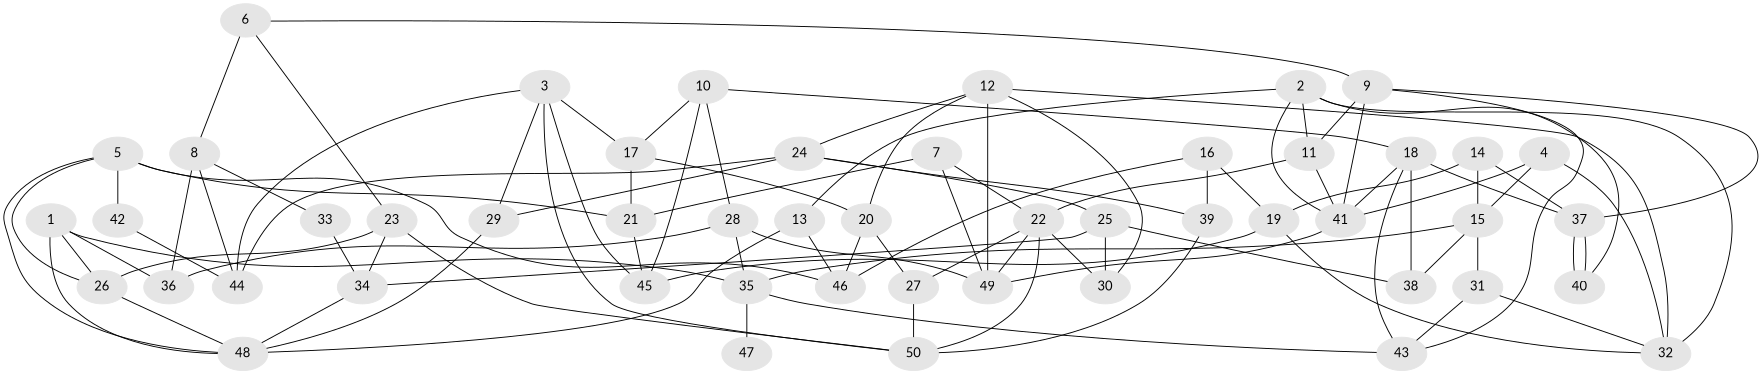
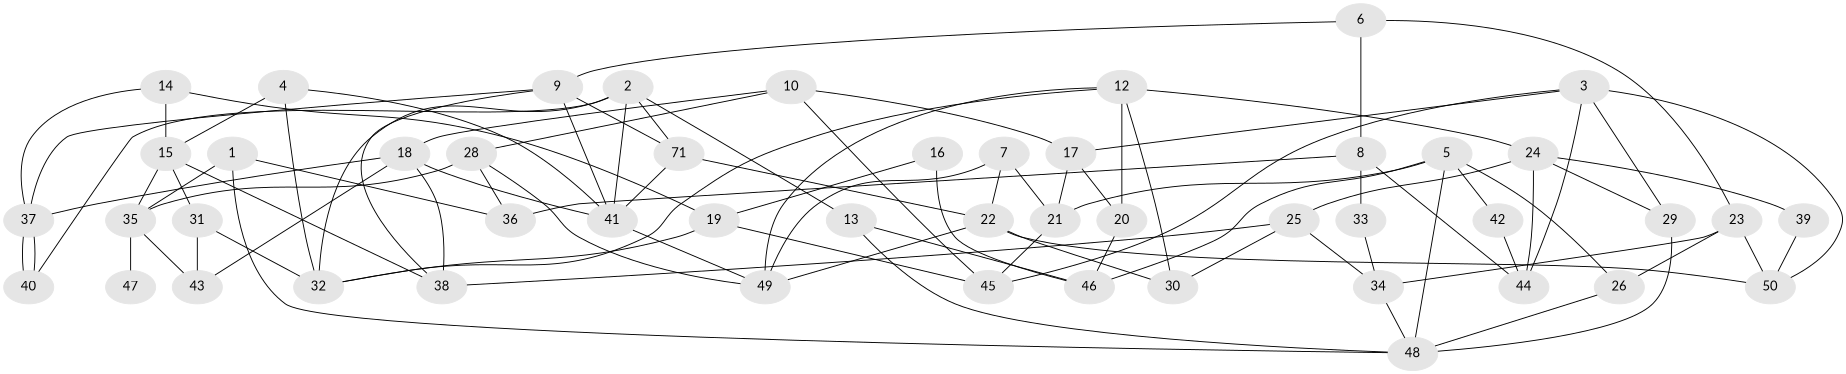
  graph {
    fontname=Lato
    node [color=gray90 fontname=Lato style=filled]
    edge [fontname=Lato]
    1
    26
    35
    36
    48
    43
    47
    2
-   11
+   11 [label=71]
    13
    32
    40
    41
    22
    46
    49
    3
    17
    29
    44
    45
    50
    21
    20
    4
    15
    31
    38
    5
    42
    6
    8
    9
    23
    33
    37
    34
    7
    30
-   27
    10
    18
    28
    19
    12
    24
    39
    25
    14
    16
-   1 -- 26
    1 -- 35
    1 -- 36
    1 -- 48
    26 -- 48
    35 -- 43
    35 -- 47
    2 -- 11
    2 -- 13
    2 -- 32
    2 -- 40
    2 -- 41
    11 -- 41
    11 -- 22
    13 -- 48
    13 -- 46
    41 -- 49
    22 -- 49
    22 -- 50
    22 -- 30
-   22 -- 27
    3 -- 17
    3 -- 29
    3 -- 44
    3 -- 45
    3 -- 50
    17 -- 21
    17 -- 20
    29 -- 48
    21 -- 45
    20 -- 46
-   20 -- 27
    4 -- 32
    4 -- 41
    4 -- 15
    15 -- 35
    15 -- 31
    15 -- 38
    31 -- 43
    31 -- 32
    5 -- 26
    5 -- 48
    5 -- 46
    5 -- 21
    5 -- 42
    42 -- 44
    6 -- 8
    6 -- 9
    6 -- 23
    8 -- 36
    8 -- 44
    8 -- 33
-   9 -- 43
+   9 -- 38
    9 -- 11
    9 -- 41
    9 -- 37
    23 -- 26
    23 -- 50
    23 -- 34
    33 -- 34
    37 -- 40
    37 -- 40
    34 -- 48
    7 -- 22
    7 -- 49
    7 -- 21
-   27 -- 50
    10 -- 17
    10 -- 45
    10 -- 18
    10 -- 28
    18 -- 43
    18 -- 41
    18 -- 38
    18 -- 37
    28 -- 35
    28 -- 36
    28 -- 49
    19 -- 32
    19 -- 45
    12 -- 32
    12 -- 49
    12 -- 20
    12 -- 30
    12 -- 24
    24 -- 29
    24 -- 44
    24 -- 39
    24 -- 25
    39 -- 50
    25 -- 38
    25 -- 34
    25 -- 30
    14 -- 15
    14 -- 37
    14 -- 19
    16 -- 46
    16 -- 19
-   16 -- 39
  }
